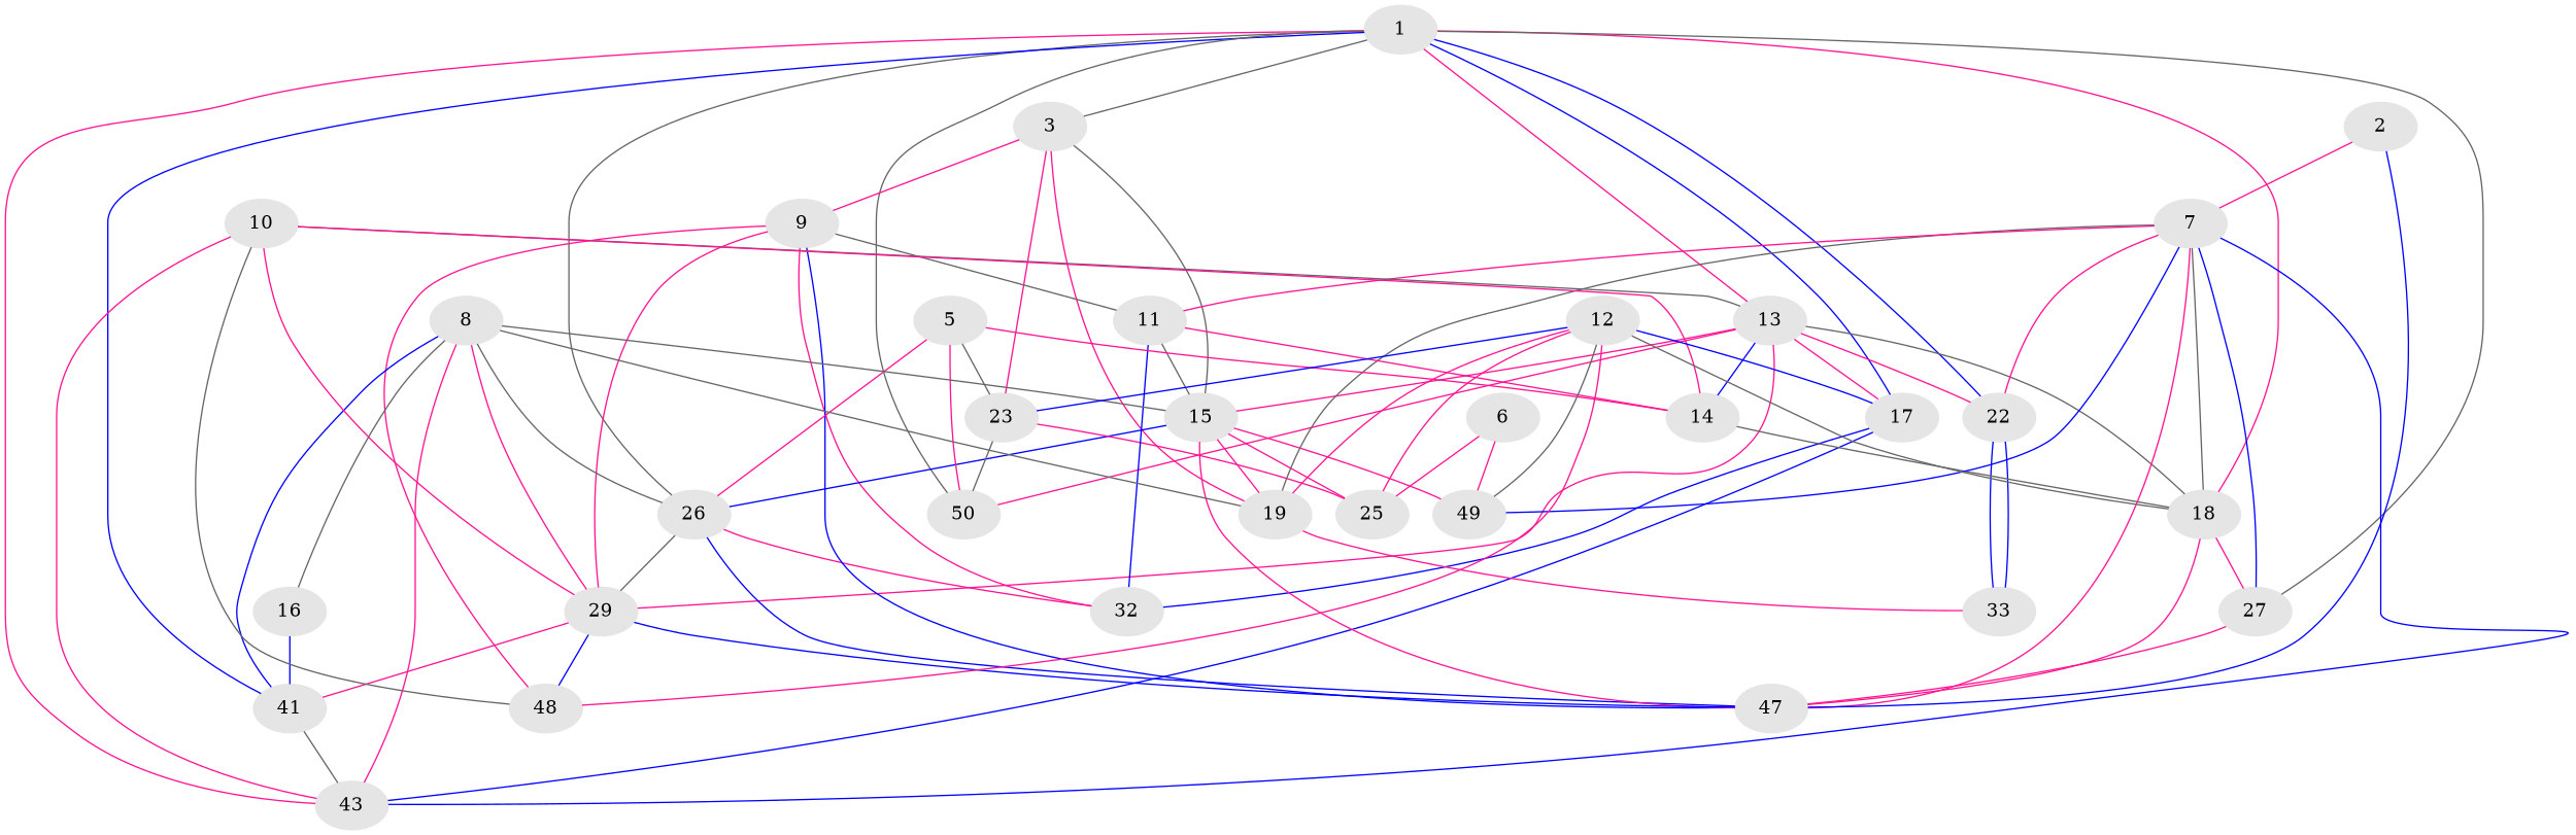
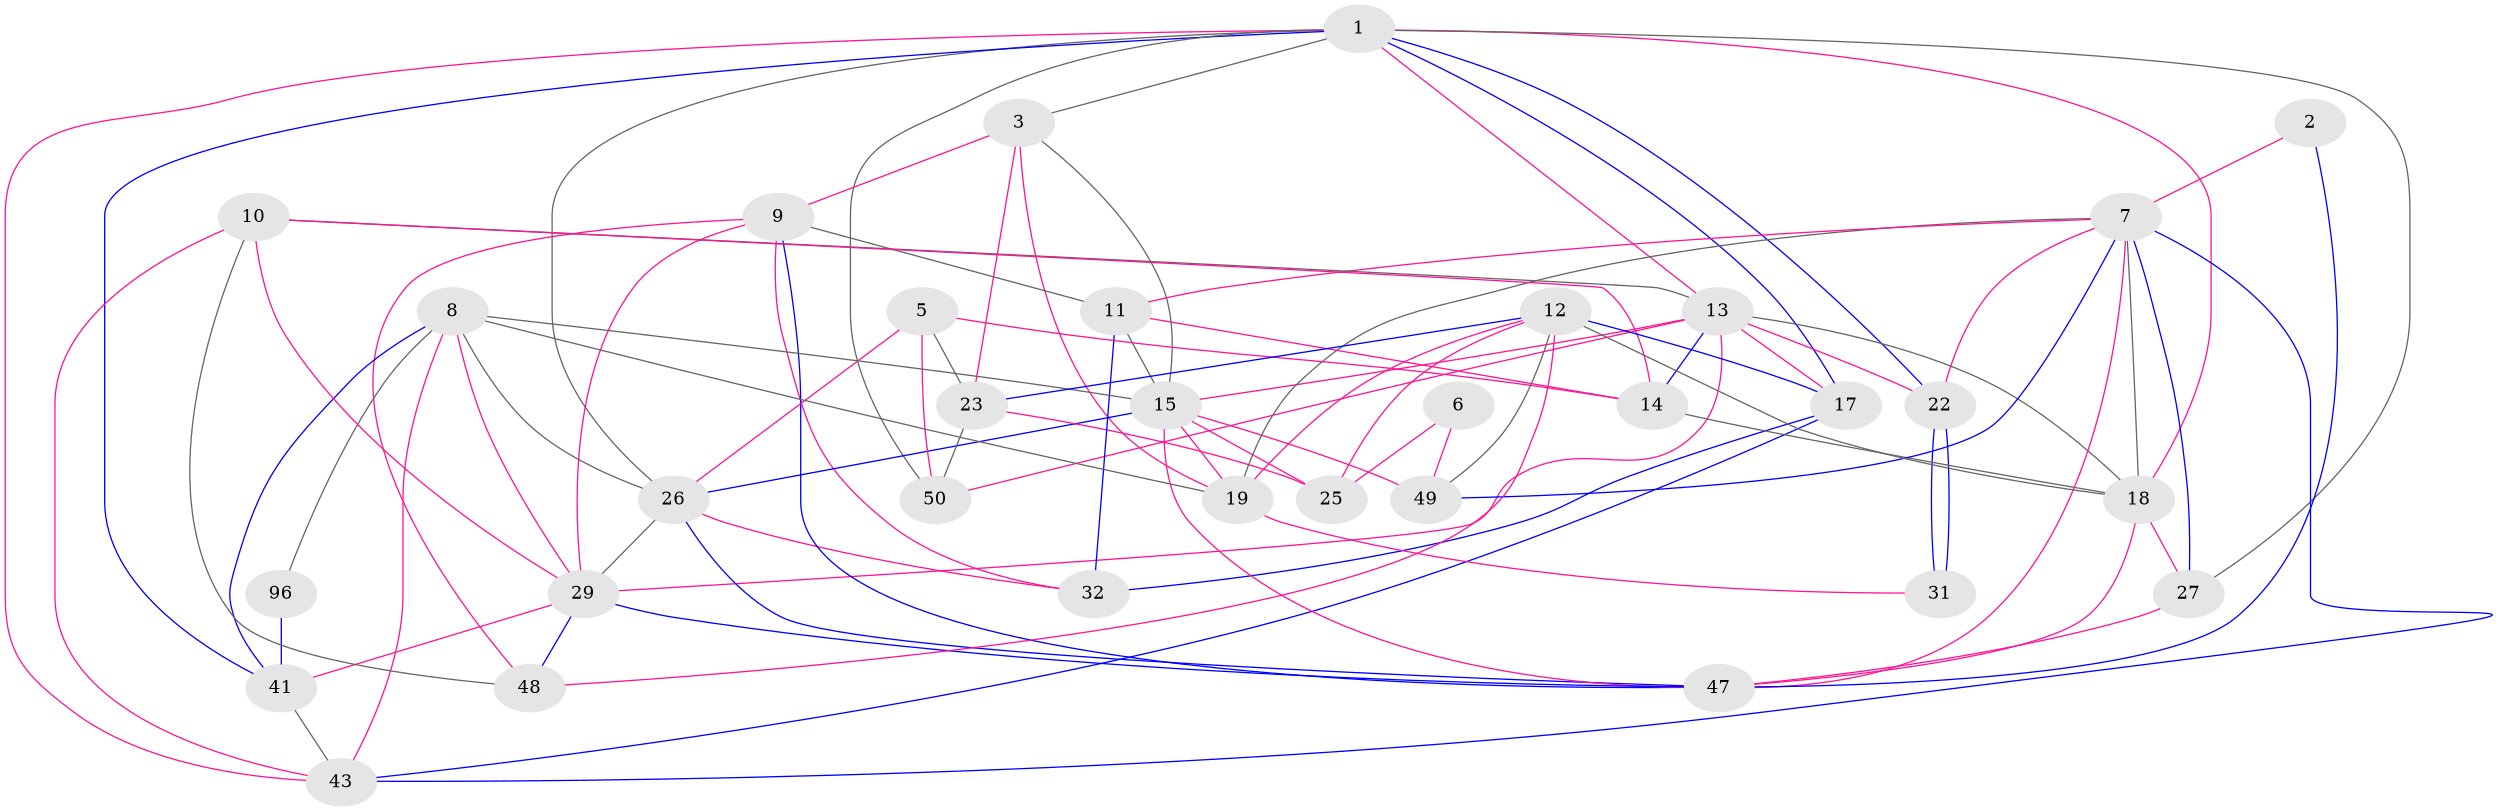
  graph {
    node [color=gray90 style=filled]
    edge [color=deeppink]
    1 [super="+59+4"]
    3 [super="+66"]
    13 [super="+21+40"]
    17 [super="+20"]
    18 [super="+32"]
    22
    26
    27
    41 [super="+46"]
    43 [super="+64"]
    50
    9 [super="+42+61"]
    15 [super="+54+55+33+44"]
    19 [super="+36+45"]
    23 [super="+28"]
    14
    29 [super="+62+38"]
    n18 [label=32]
    47 [super="+53+60"]
-   31 [label=33]
+   31
    7 [super="+34"]
    49
    11 [super="+37+51"]
    2
    48
    25
    5 [super="+24"]
    6
    8 [super="+35"]
-   16
+   16 [label=96]
    10 [super="+56"]
    12 [super="+57+30"]
    1 -- 3 [color=gray40]
    1 -- 13
    1 -- 17 [color=blue]
    1 -- 18
    1 -- 22 [color=blue]
    1 -- 26 [color=gray40]
    1 -- 27 [color=gray40]
    1 -- 41 [color=blue]
    1 -- 43
    1 -- 50 [color=gray40]
    3 -- 9 [weight=2]
    3 -- 15 [color=gray40]
    3 -- 19
    3 -- 23
    13 -- 17
    13 -- 18 [color=gray40 weight=2]
    13 -- 22
    13 -- 50
    13 -- 15
    13 -- 14 [color=blue]
    13 -- 29
    17 -- 43 [color=blue]
    17 -- n18 [color=blue]
    18 -- 27
    18 -- 47
    22 -- 31 [color=blue]
    22 -- 31 [color=blue]
    26 -- 29 [color=gray40]
    26 -- n18
    26 -- 47 [color=blue]
    27 -- 47
    41 -- 43 [color=gray40]
    9 -- 29
    9 -- n18
    9 -- 47 [color=blue weight=2]
    9 -- 11 [color=gray40]
    9 -- 48
    15 -- 26 [color=blue]
    15 -- 19
    15 -- 47 [weight=2]
    15 -- 49
    15 -- 25
    19 -- 31
    23 -- 50 [color=gray40]
    23 -- 25
    14 -- 18 [color=gray40]
    29 -- 41
    29 -- 47 [color=blue]
    29 -- 48 [color=blue]
    7 -- 18 [color=gray40 weight=2]
    7 -- 22
    7 -- 27 [color=blue]
    7 -- 43 [color=blue]
    7 -- 19 [color=gray40]
    7 -- 47
    7 -- 49 [color=blue]
    7 -- 11
    11 -- 15 [color=gray40]
    11 -- 14
    11 -- n18 [color=blue]
    2 -- 47 [color=blue]
    2 -- 7
    5 -- 26
    5 -- 50
    5 -- 23 [color=gray40]
    5 -- 14
    6 -- 49
    6 -- 25
    8 -- 26 [color=gray40]
    8 -- 41 [color=blue]
    8 -- 43
    8 -- 15 [color=gray40]
    8 -- 19 [color=gray40]
    8 -- 29
    8 -- 16 [color=gray40]
    16 -- 41 [color=blue]
    10 -- 13 [color=gray40]
    10 -- 43
    10 -- 14
    10 -- 29
    10 -- 48 [color=gray40]
    12 -- 17 [color=blue]
    12 -- 18 [color=gray40 weight=2]
    12 -- 19
    12 -- 23 [color=blue]
    12 -- 49 [color=gray40]
    12 -- 48
    12 -- 25
  }
